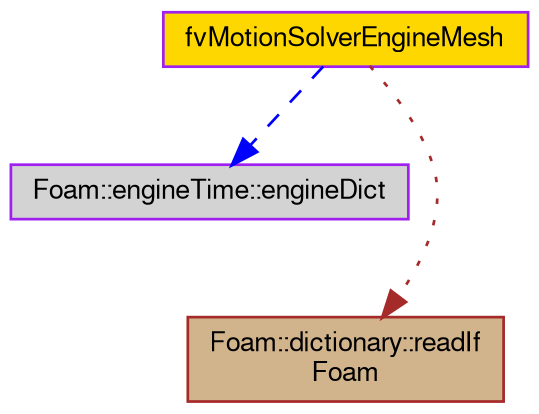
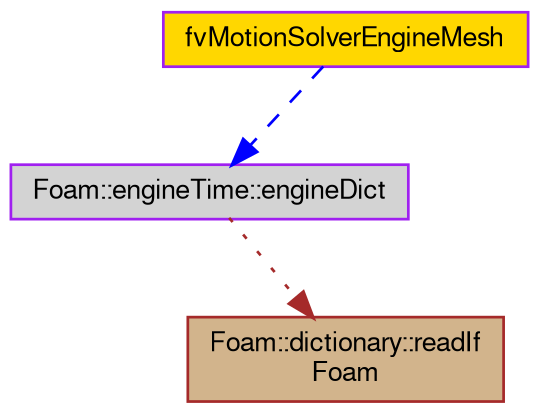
  digraph {
    rankdir=TB
    node [color=purple fontname=FreeSans fontsize=10 shape=record style=filled]
    edge [fontname=FreeSans fontsize=10 labelfontname=FreeSans labelfontsize=10]
    n1 [fillcolor=gold fontcolor=black height=0.2 label=fvMotionSolverEngineMesh width=0.4]
    n2 [fillcolor=lightgrey height=0.2 label="Foam::engineTime::engineDict" width=0.4]
    n3 [color=brown fillcolor=tan height=0.2 label="Foam::dictionary::readIf\lFoam" width=0.4]
    n1 -> n2 [color=blue style=dashed]
-   n1 -> n3 [color=brown style=dotted]
+   n2 -> n3 [color=brown style=dotted]
  }
